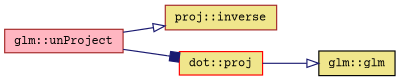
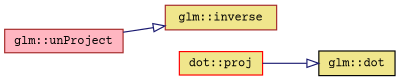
  digraph {
    fontname="Courier Prime"
    rankdir=LR
    node [color=brown fillcolor=khaki fontname="Courier Prime" fontsize=10 shape=record style=filled]
    edge [arrowhead=onormal color=midnightblue fontname="Courier Prime" fontsize=10 labelfontname=Helvetica labelfontsize=10 style=solid]
    n1 [fillcolor=lightpink fontcolor=black height=0.2 label="glm::unProject" width=0.4]
-   n2 [height=0.2 label="proj::inverse" width=0.4]
+   n2 [height=0.2 label="glm::inverse" width=0.4]
    n3 [color=red height=0.2 label="dot::proj" width=0.4]
-   n4 [color=black height=0.2 label="glm::glm" width=0.4]
+   n4 [color=black height=0.2 label="glm::dot" width=0.4]
    n1 -> n2
-   n1 -> n3 [arrowhead=box]
    n3 -> n4
  }
